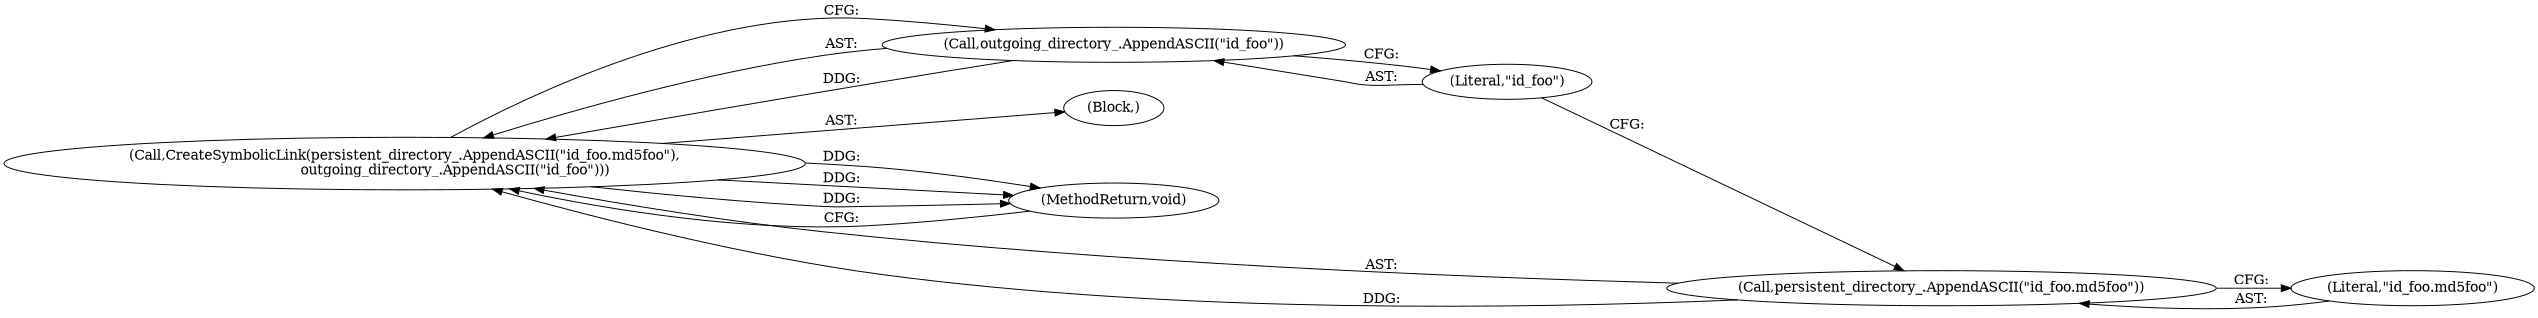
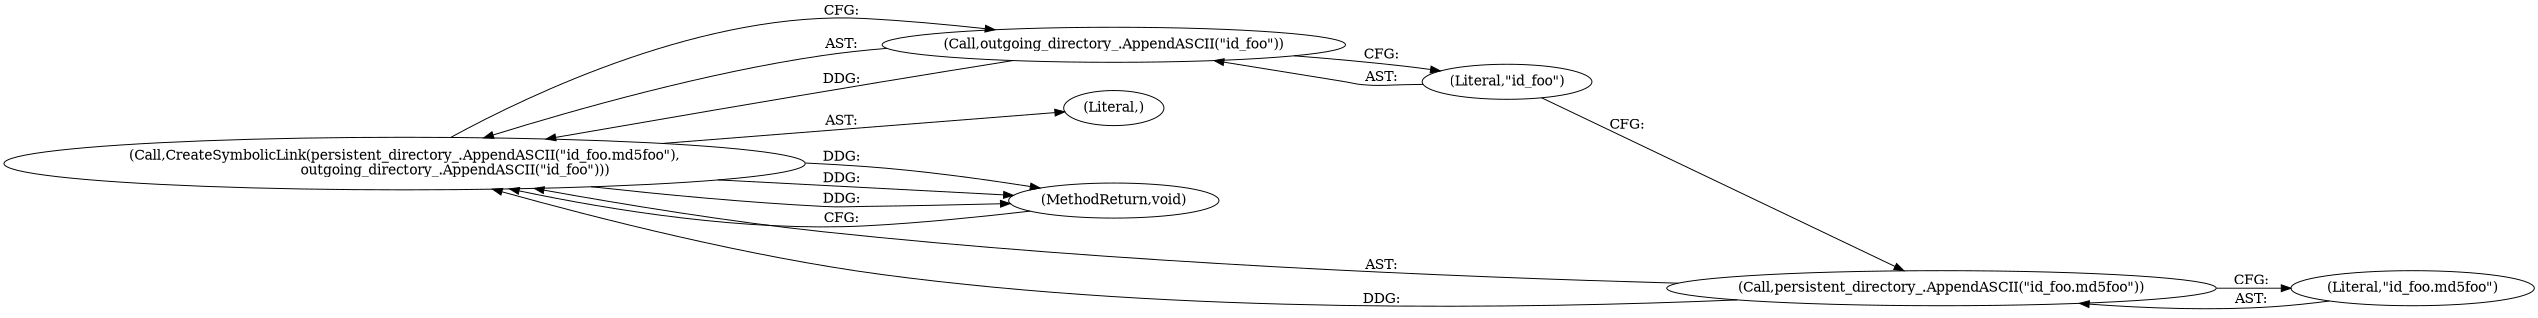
  digraph {
    rankdir=LR
    n1 [label="(Call,CreateSymbolicLink(persistent_directory_.AppendASCII(\"id_foo.md5foo\"),\n                       outgoing_directory_.AppendASCII(\"id_foo\")))"]
    n2 [label="(Call,outgoing_directory_.AppendASCII(\"id_foo\"))"]
-   n3 [label="(Block,)"]
+   n3 [label="(Literal,)"]
    n4 [label="(MethodReturn,void)"]
    n5 [label="(Call,persistent_directory_.AppendASCII(\"id_foo.md5foo\"))"]
    n6 [label="(Literal,\"id_foo.md5foo\")"]
    n7 [label="(Literal,\"id_foo\")"]
    n1 -> n2 [label="CFG: "]
    n1 -> n3 [label="AST: "]
    n1 -> n4 [label="DDG: "]
    n1 -> n4 [label="DDG: "]
    n1 -> n4 [label="DDG: "]
    n2 -> n1 [label="AST: "]
    n2 -> n1 [label="DDG: "]
    n2 -> n7 [label="CFG: "]
    n4 -> n1 [label="CFG: "]
    n5 -> n1 [label="AST: "]
    n5 -> n1 [label="DDG: "]
    n5 -> n6 [label="CFG: "]
    n6 -> n5 [label="AST: "]
    n7 -> n2 [label="AST: "]
    n7 -> n5 [label="CFG: "]
  }
